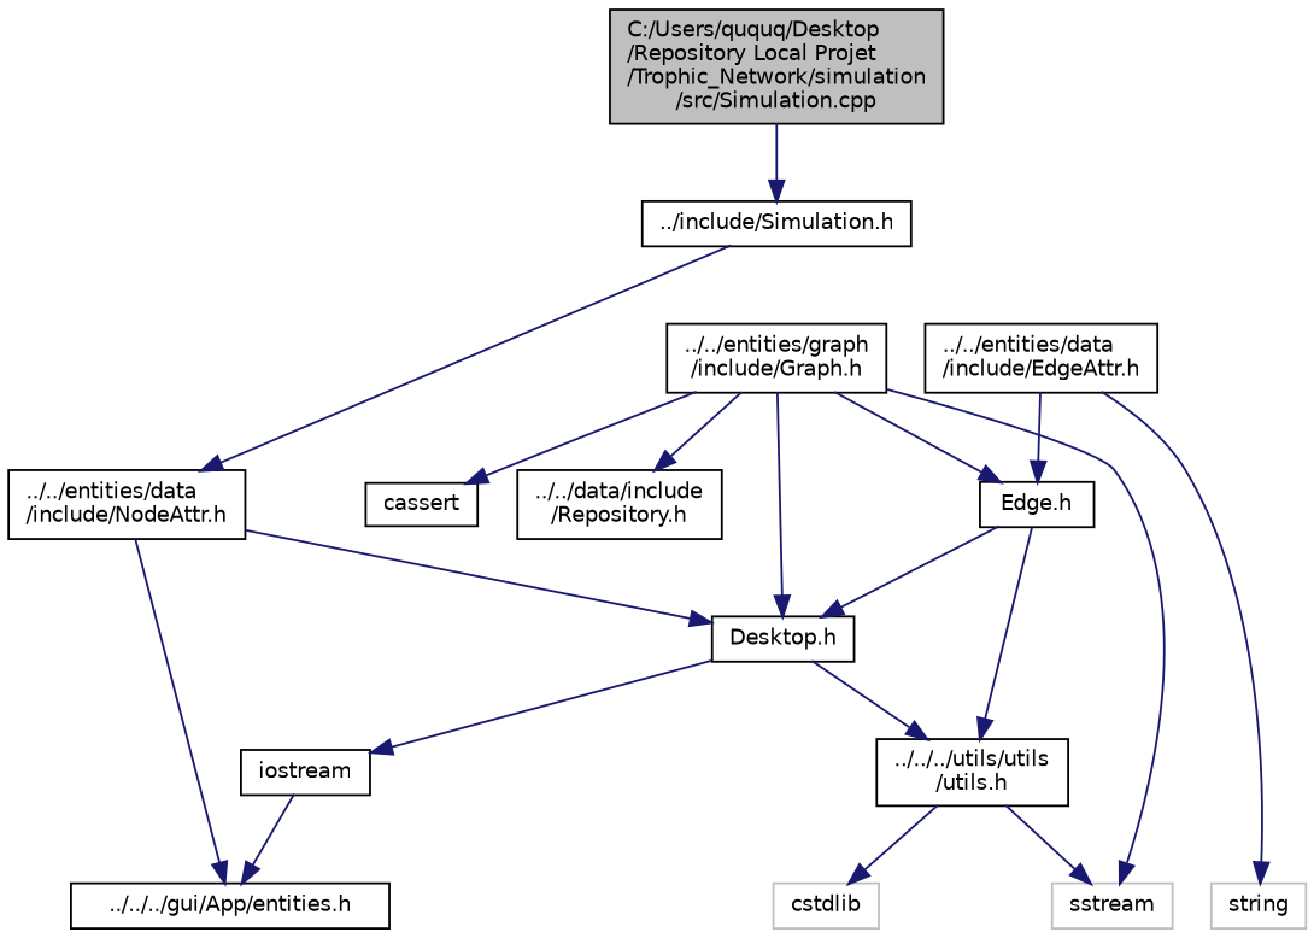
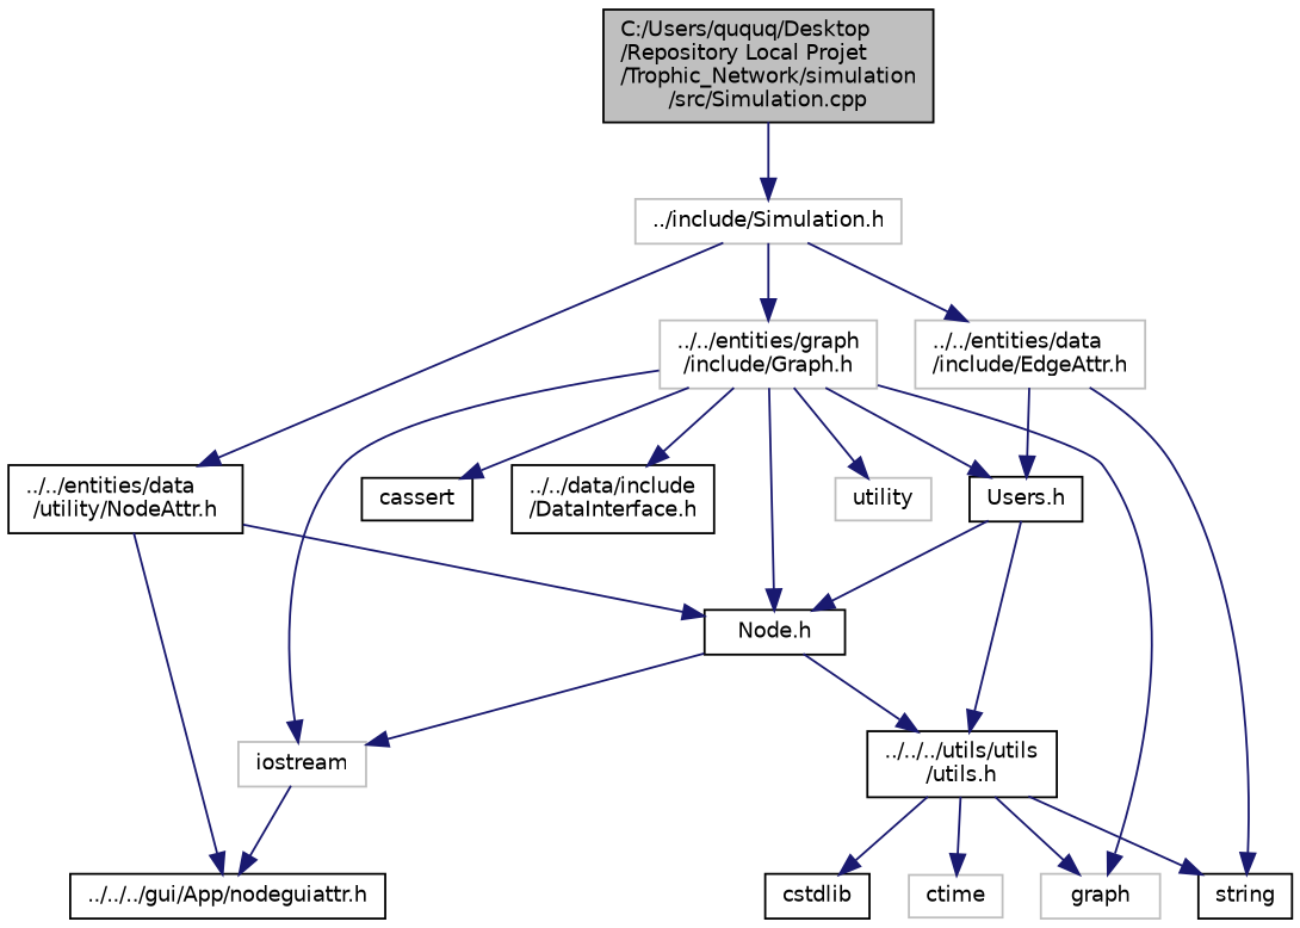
  digraph {
    node [color=black fillcolor=white fontname=Helvetica fontsize=10 shape=record style=filled]
    edge [color=midnightblue fontname=Helvetica fontsize=10 labelfontname=Helvetica labelfontsize=10 style=solid]
    n1 [fillcolor=grey75 fontcolor=black height=0.2 label="C:/Users/ququq/Desktop\l/Repository Local Projet\l/Trophic_Network/simulation\l/src/Simulation.cpp" width=0.4]
-   n2 [height=0.2 label="../include/Simulation.h" width=0.4]
-   n3 [height=0.2 label="../../entities/graph\l/include/Graph.h" width=0.4]
-   n4 [height=0.2 label="../../entities/data\l/include/NodeAttr.h" width=0.4]
-   n5 [height=0.2 label="../../entities/data\l/include/EdgeAttr.h" width=0.4]
-   n7 [height=0.2 label=iostream width=0.4]
+   n2 [color=grey75 height=0.2 label="../include/Simulation.h" width=0.4]
+   n3 [color=grey75 height=0.2 label="../../entities/graph\l/include/Graph.h" width=0.4]
+   n4 [height=0.2 label="../../entities/data\l/utility/NodeAttr.h" width=0.4]
+   n5 [color=grey75 height=0.2 label="../../entities/data\l/include/EdgeAttr.h" width=0.4]
+   n6 [color=grey75 height=0.2 label=utility width=0.4]
+   n7 [color=grey75 height=0.2 label=iostream width=0.4]
    n8 [height=0.2 label=cassert width=0.4]
-   n9 [color=grey75 height=0.2 label=sstream width=0.4]
-   n10 [height=0.2 label="Desktop.h" width=0.4]
-   n11 [height=0.2 label="Edge.h" width=0.4]
-   n12 [height=0.2 label="../../data/include\l/Repository.h" width=0.4]
-   n13 [height=0.2 label="../../../gui/App/entities.h" width=0.4]
-   n14 [color=grey75 height=0.2 label=string width=0.4]
+   n9 [color=grey75 height=0.2 label="graph" width=0.4]
+   n10 [height=0.2 label="Node.h" width=0.4]
+   n11 [height=0.2 label="Users.h" width=0.4]
+   n12 [height=0.2 label="../../data/include\l/DataInterface.h" width=0.4]
+   n13 [height=0.2 label="../../../gui/App/nodeguiattr.h" width=0.4]
+   n14 [height=0.2 label=string width=0.4]
    n15 [height=0.2 label="../../../utils/utils\l/utils.h" width=0.4]
-   n16 [color=grey75 height=0.2 label=cstdlib width=0.4]
+   n16 [height=0.2 label=cstdlib width=0.4]
+   n17 [color=grey75 height=0.2 label=ctime width=0.4]
    n1 -> n2
+   n2 -> n3
    n2 -> n4
+   n2 -> n5
+   n3 -> n6
+   n3 -> n7
    n3 -> n8
    n3 -> n9
    n3 -> n10
    n3 -> n11
    n3 -> n12
    n4 -> n10
    n4 -> n13
    n5 -> n11
    n5 -> n14
    n7 -> n13
    n10 -> n7
    n10 -> n15
    n11 -> n10
    n11 -> n15
    n15 -> n9
+   n15 -> n14
    n15 -> n16
+   n15 -> n17
  }
